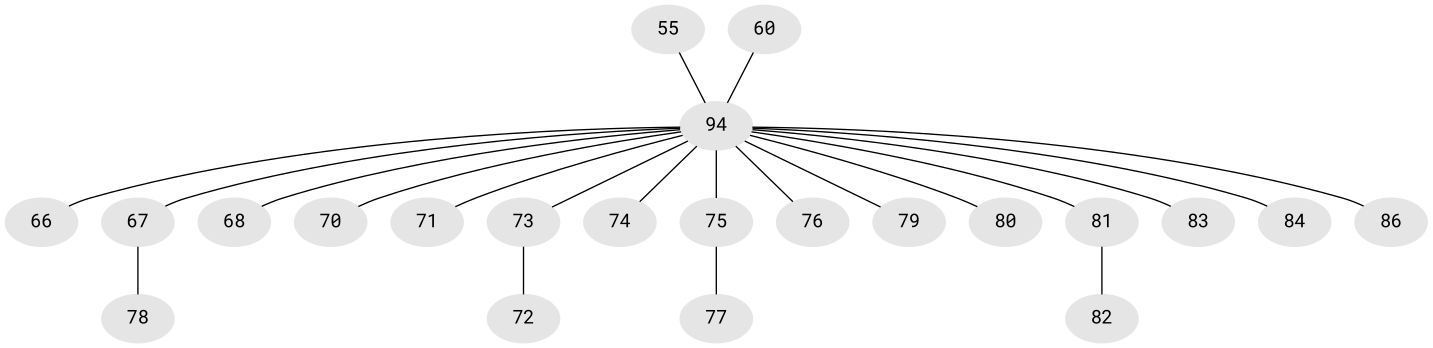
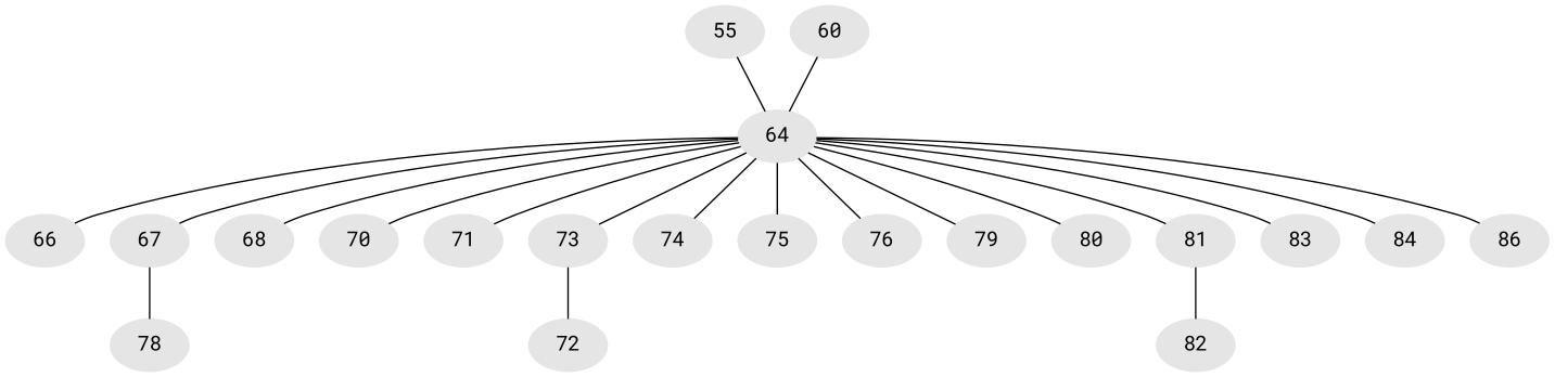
  graph {
    fontname="Roboto Mono"
    node [color=gray90 fontname="Roboto Mono" style=filled]
    edge [fontname="Roboto Mono"]
-   64 [super="+1+2+4+5+10+26+27+34+6+33+29+32+37+22+42+43+52+58+40+44+62+45+47+59+48+51+53+54" label=94]
+   64 [super="+1+2+4+5+10+26+27+34+6+33+29+32+37+22+42+43+52+58+40+44+62+45+47+59+48+51+53+54"]
    66
    67
    68
    70
    71
    73
    74
    75 [super="+35+31+38+57"]
    76
    79
    80 [super="+63"]
    81 [super="+49+61"]
    83
    84
    86
    55
    60
    78
    72 [super="+23"]
-   77
    82
    64 -- 66
    64 -- 67
    64 -- 68
    64 -- 70
    64 -- 71
    64 -- 73
    64 -- 74
    64 -- 75
    64 -- 76
    64 -- 79
    64 -- 80
    64 -- 81
    64 -- 83
    64 -- 84
    64 -- 86
    67 -- 78
    73 -- 72
-   75 -- 77
    81 -- 82
    55 -- 64
    60 -- 64
  }
